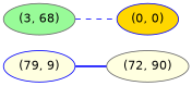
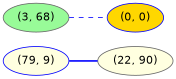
  graph {
    fontname="DejaVu Sans"
    rankdir=LR
    node [color=blue fillcolor=lightyellow fontname="DejaVu Sans" style=filled]
    edge [color=blue fontname="DejaVu Sans"]
    n1 [label="(79, 9)"]
-   "(22, 90)" [color=gray40 label="(72, 90)"]
+   "(22, 90)" [color=gray40]
    "(3, 68)" [color=gray40 fillcolor=palegreen]
    "(0, 0)" [fillcolor=gold]
    n1 -- "(22, 90)" [style=bold weight=2]
    "(3, 68)" -- "(0, 0)" [style=dashed weight=4]
  }
